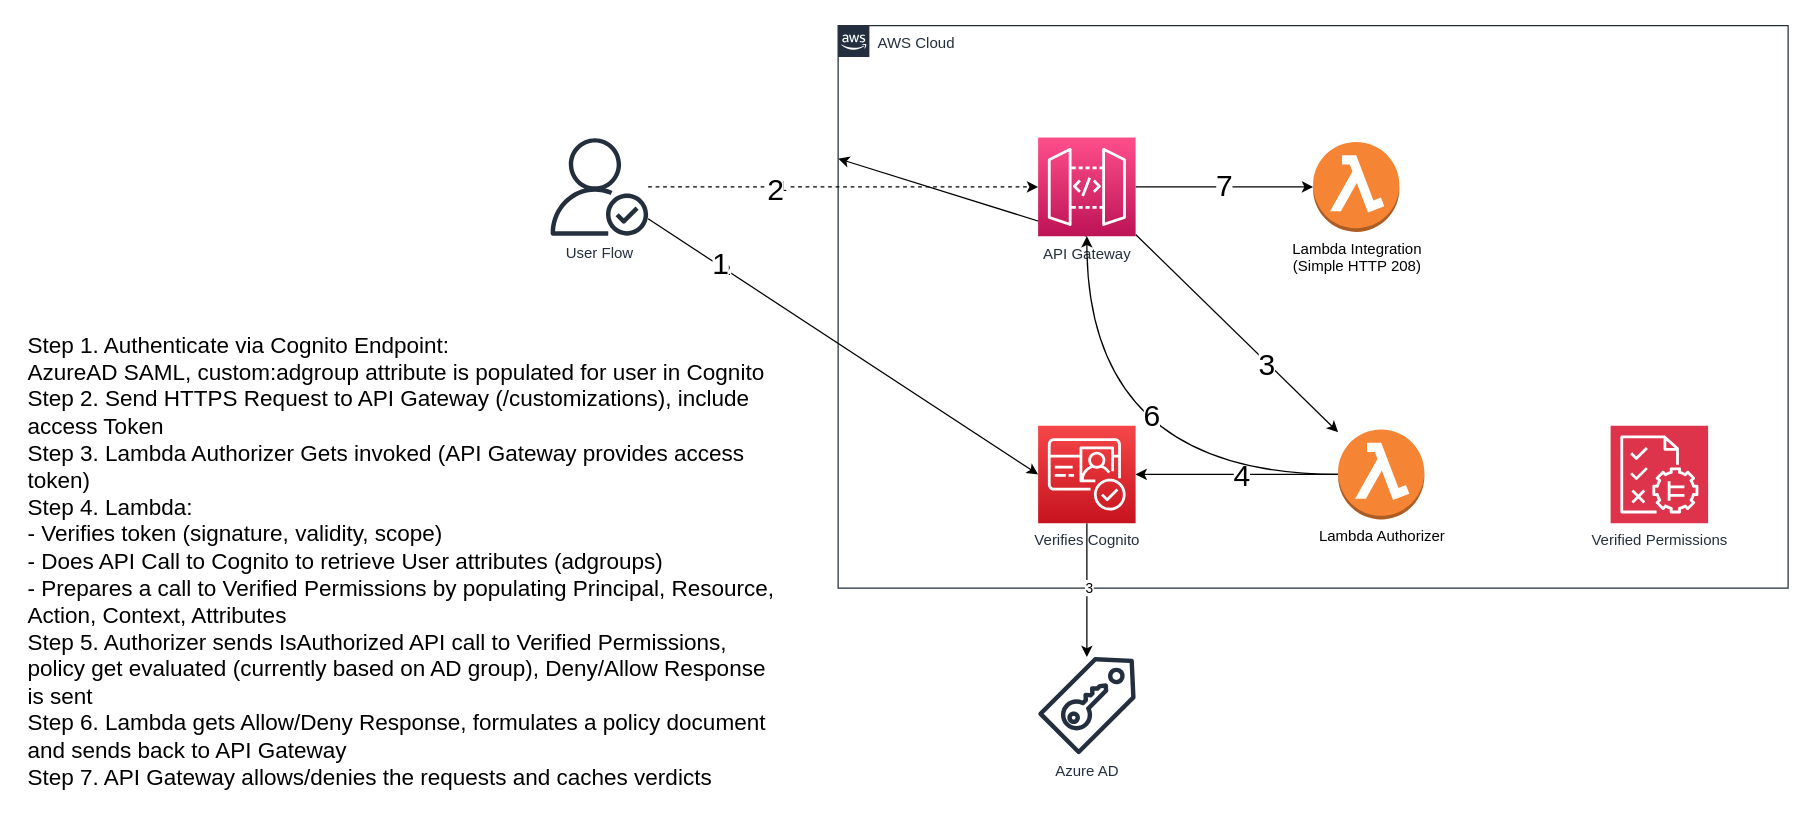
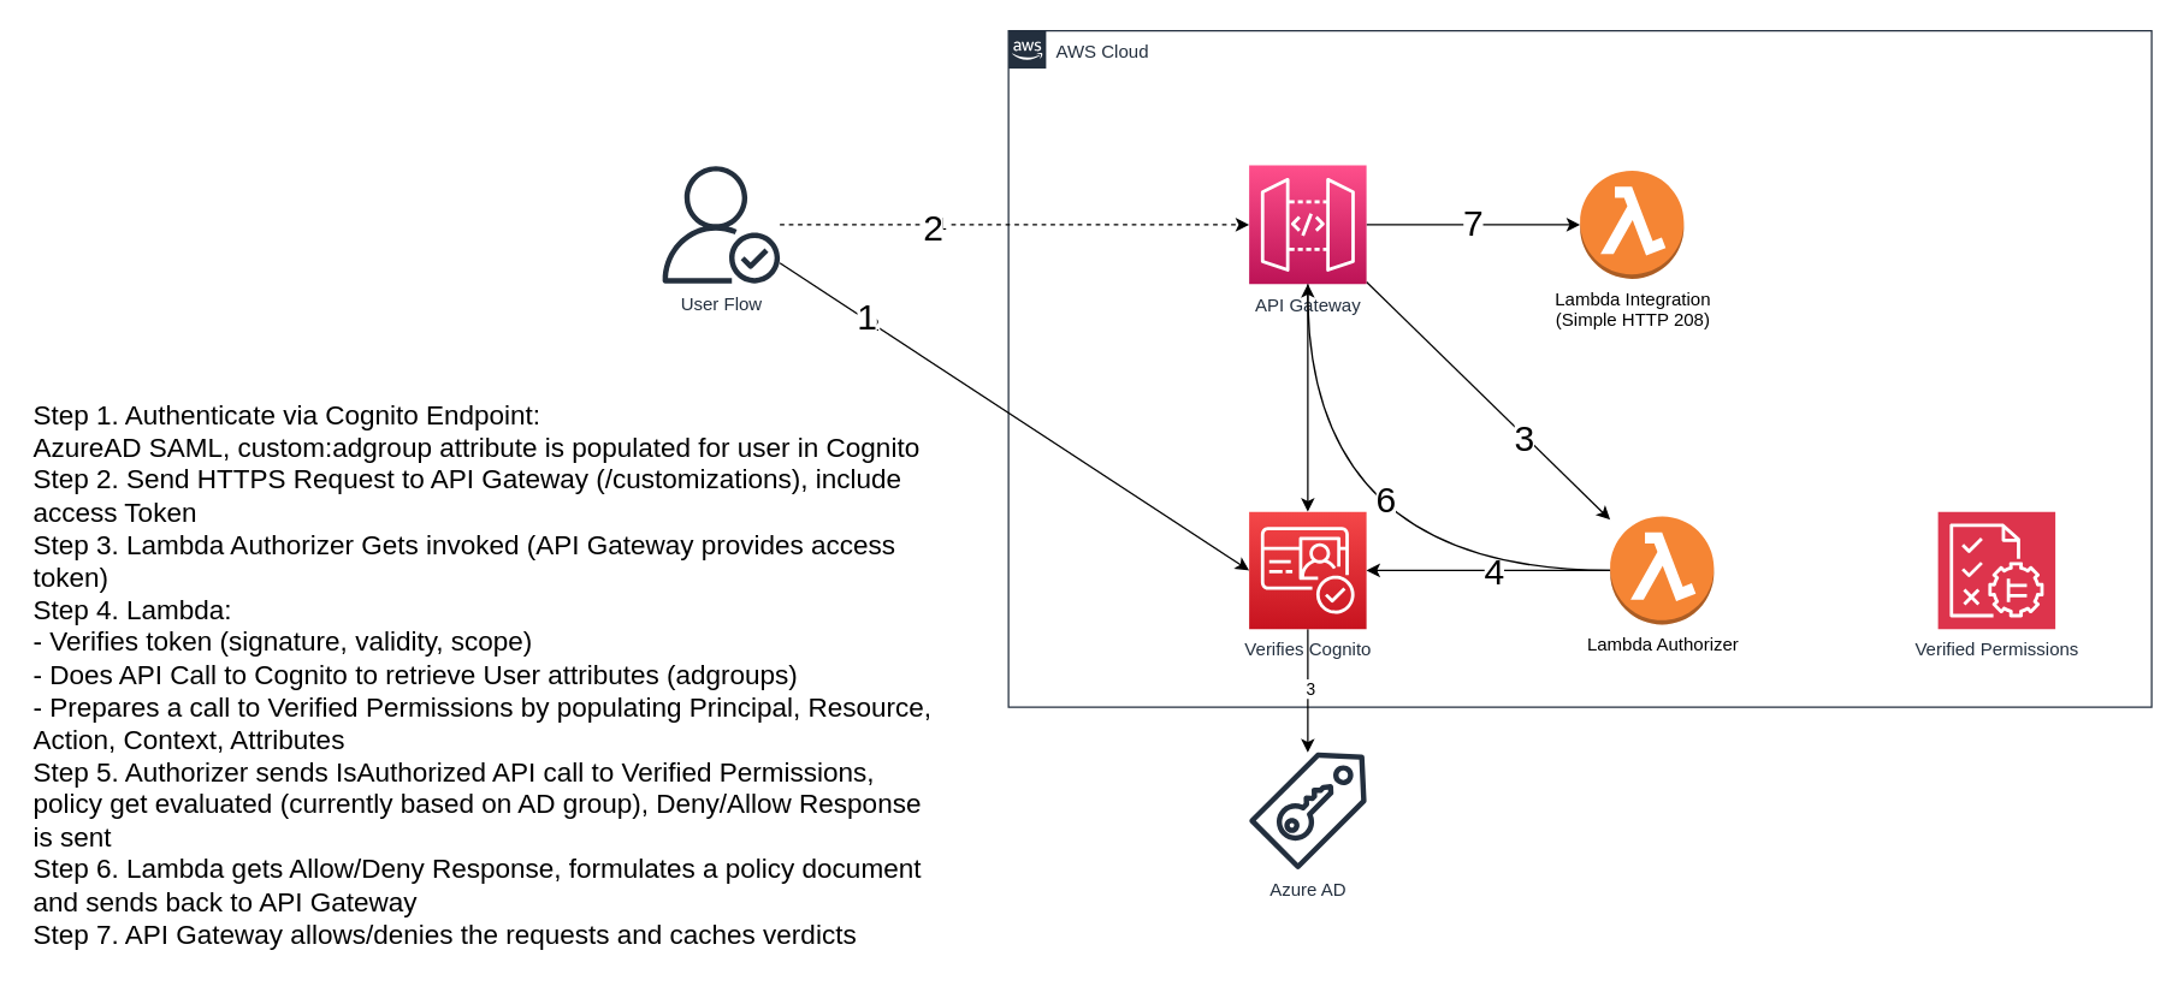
  <mxCell id="0" />
  <mxCell id="1" parent="0" />
  <mxCell id="2" value="AWS Cloud" style="points=[[0,0],[0.25,0],[0.5,0],[0.75,0],[1,0],[1,0.25],[1,0.5],[1,0.75],[1,1],[0.75,1],[0.5,1],[0.25,1],[0,1],[0,0.75],[0,0.5],[0,0.25]];outlineConnect=0;gradientColor=none;html=1;whiteSpace=wrap;fontSize=12;fontStyle=0;shape=mxgraph.aws4.group;grIcon=mxgraph.aws4.group_aws_cloud_alt;strokeColor=#232F3E;fillColor=none;verticalAlign=top;align=left;spacingLeft=30;fontColor=#232F3E;dashed=0;" parent="1" vertex="1"><mxGeometry x="670" y="20" width="760" height="450" as="geometry" /></mxCell>
  <mxCell id="3" style="edgeStyle=orthogonalEdgeStyle;rounded=0;orthogonalLoop=1;jettySize=auto;html=1;fontSize=16;startArrow=none;startFill=0;endArrow=classic;endFill=1;strokeWidth=1;" parent="1" source="5" target="17" edge="1"><mxGeometry relative="1" as="geometry" /></mxCell>
  <mxCell id="4" value="3" style="edgeLabel;html=1;align=center;verticalAlign=middle;resizable=0;points=[];" parent="3" vertex="1" connectable="0"><mxGeometry x="-0.05" y="1" relative="1" as="geometry"><mxPoint as="offset" /></mxGeometry></mxCell>
  <mxCell id="5" value="Verifies Cognito" style="sketch=0;points=[[0,0,0],[0.25,0,0],[0.5,0,0],[0.75,0,0],[1,0,0],[0,1,0],[0.25,1,0],[0.5,1,0],[0.75,1,0],[1,1,0],[0,0.25,0],[0,0.5,0],[0,0.75,0],[1,0.25,0],[1,0.5,0],[1,0.75,0]];outlineConnect=0;fontColor=#232F3E;gradientColor=#F54749;gradientDirection=north;fillColor=#C7131F;strokeColor=#ffffff;dashed=0;verticalLabelPosition=bottom;verticalAlign=top;align=center;html=1;fontSize=12;fontStyle=0;aspect=fixed;shape=mxgraph.aws4.resourceIcon;resIcon=mxgraph.aws4.cognito;" parent="1" vertex="1"><mxGeometry x="830" y="340" width="78" height="78" as="geometry" /></mxCell>
  <mxCell id="6" style="rounded=0;orthogonalLoop=1;jettySize=auto;html=1;entryX=0;entryY=0.5;entryDx=0;entryDy=0;entryPerimeter=0;fontSize=16;startArrow=none;startFill=0;endArrow=classic;endFill=1;strokeWidth=1;dashed=1;" parent="1" source="19" target="16" edge="1"><mxGeometry relative="1" as="geometry"><mxPoint x="497.447" y="357.907" as="sourcePoint" /></mxGeometry></mxCell>
  <mxCell id="7" value="1" style="edgeLabel;html=1;align=center;verticalAlign=middle;resizable=0;points=[];" parent="6" vertex="1" connectable="0"><mxGeometry x="-0.316" relative="1" as="geometry"><mxPoint y="-1" as="offset" /></mxGeometry></mxCell>
  <mxCell id="8" value="&lt;font style=&quot;font-size: 24px;&quot;&gt;2&lt;/font&gt;" style="edgeLabel;html=1;align=center;verticalAlign=middle;resizable=0;points=[];" parent="6" vertex="1" connectable="0"><mxGeometry x="-0.354" y="-2" relative="1" as="geometry"><mxPoint as="offset" /></mxGeometry></mxCell>
  <mxCell id="9" style="rounded=0;orthogonalLoop=1;jettySize=auto;html=1;entryX=0;entryY=0.5;entryDx=0;entryDy=0;entryPerimeter=0;fontSize=16;startArrow=none;startFill=0;endArrow=classic;endFill=1;strokeWidth=1;" parent="1" source="19" target="5" edge="1"><mxGeometry relative="1" as="geometry"><mxPoint x="497.447" y="379" as="sourcePoint" /></mxGeometry></mxCell>
  <mxCell id="10" value="2" style="edgeLabel;html=1;align=center;verticalAlign=middle;resizable=0;points=[];" parent="9" vertex="1" connectable="0"><mxGeometry x="-0.6" relative="1" as="geometry"><mxPoint as="offset" /></mxGeometry></mxCell>
  <mxCell id="11" value="&lt;font style=&quot;font-size: 24px;&quot;&gt;1&lt;/font&gt;" style="edgeLabel;html=1;align=center;verticalAlign=middle;resizable=0;points=[];" parent="9" vertex="1" connectable="0"><mxGeometry x="-0.633" y="2" relative="1" as="geometry"><mxPoint as="offset" /></mxGeometry></mxCell>
  <mxCell id="12" value="&lt;font style=&quot;font-size: 24px;&quot;&gt;7&lt;/font&gt;" style="edgeStyle=orthogonalEdgeStyle;rounded=0;orthogonalLoop=1;jettySize=auto;html=1;entryX=0;entryY=0.5;entryDx=0;entryDy=0;entryPerimeter=0;fontSize=16;startArrow=none;startFill=0;endArrow=classic;endFill=1;strokeWidth=1;" parent="1" source="16" target="18" edge="1"><mxGeometry relative="1" as="geometry"><mxPoint x="1020" y="149" as="targetPoint" /></mxGeometry></mxCell>
- <mxCell id="13" style="rounded=0;orthogonalLoop=1;jettySize=auto;html=1;fontSize=16;startArrow=none;startFill=0;endArrow=classic;endFill=1;strokeWidth=1;exitX=0.5;exitY=1;exitDx=0;exitDy=0;exitPerimeter=0;" parent="1" source="16" target="2" edge="1"><mxGeometry relative="1" as="geometry" /></mxCell>
+ <mxCell id="13" style="rounded=0;orthogonalLoop=1;jettySize=auto;html=1;entryX=0.5;entryY=0;entryDx=0;entryDy=0;entryPerimeter=0;fontSize=16;startArrow=none;startFill=0;endArrow=classic;endFill=1;strokeWidth=1;exitX=0.5;exitY=1;exitDx=0;exitDy=0;exitPerimeter=0;" parent="1" source="16" target="5" edge="1"><mxGeometry relative="1" as="geometry" /></mxCell>
  <mxCell id="14" style="rounded=0;orthogonalLoop=1;jettySize=auto;html=1;" parent="1" source="16" target="25" edge="1"><mxGeometry relative="1" as="geometry" /></mxCell>
  <mxCell id="15" value="&lt;font style=&quot;font-size: 24px;&quot;&gt;3&lt;/font&gt;" style="edgeLabel;html=1;align=center;verticalAlign=middle;resizable=0;points=[];" parent="14" vertex="1" connectable="0"><mxGeometry x="0.303" y="-2" relative="1" as="geometry"><mxPoint as="offset" /></mxGeometry></mxCell>
  <mxCell id="16" value="API Gateway" style="sketch=0;points=[[0,0,0],[0.25,0,0],[0.5,0,0],[0.75,0,0],[1,0,0],[0,1,0],[0.25,1,0],[0.5,1,0],[0.75,1,0],[1,1,0],[0,0.25,0],[0,0.5,0],[0,0.75,0],[1,0.25,0],[1,0.5,0],[1,0.75,0]];outlineConnect=0;fontColor=#232F3E;gradientColor=#FF4F8B;gradientDirection=north;fillColor=#BC1356;strokeColor=#ffffff;dashed=0;verticalLabelPosition=bottom;verticalAlign=top;align=center;html=1;fontSize=12;fontStyle=0;aspect=fixed;shape=mxgraph.aws4.resourceIcon;resIcon=mxgraph.aws4.api_gateway;" parent="1" vertex="1"><mxGeometry x="830" y="109.5" width="78" height="79" as="geometry" /></mxCell>
- <mxCell id="17" value="Azure AD" style="sketch=0;outlineConnect=0;fontColor=#232F3E;gradientColor=none;fillColor=#232F3E;strokeColor=none;dashed=0;verticalLabelPosition=bottom;verticalAlign=top;align=center;html=1;fontSize=12;fontStyle=0;aspect=fixed;pointerEvents=1;shape=mxgraph.aws4.saml_token;" parent="1" vertex="1"><mxGeometry x="830" y="525" width="78" height="78" as="geometry" /></mxCell>
+ <mxCell id="17" value="Azure AD" style="sketch=0;outlineConnect=0;fontColor=#232F3E;gradientColor=none;fillColor=#232F3E;strokeColor=none;dashed=0;verticalLabelPosition=bottom;verticalAlign=top;align=center;html=1;fontSize=12;fontStyle=0;aspect=fixed;pointerEvents=1;shape=mxgraph.aws4.saml_token;" parent="1" vertex="1"><mxGeometry x="830" y="500" width="78" height="78" as="geometry" /></mxCell>
  <mxCell id="18" value="Lambda Integration&lt;br&gt;(Simple HTTP 208)" style="outlineConnect=0;dashed=0;verticalLabelPosition=bottom;verticalAlign=top;align=center;html=1;shape=mxgraph.aws3.lambda_function;fillColor=#F58534;gradientColor=none;" parent="1" vertex="1"><mxGeometry x="1050" y="113" width="69" height="72" as="geometry" /></mxCell>
  <mxCell id="19" value="User Flow" style="sketch=0;outlineConnect=0;fontColor=#232F3E;gradientColor=none;fillColor=#232F3D;strokeColor=none;dashed=0;verticalLabelPosition=bottom;verticalAlign=top;align=center;html=1;fontSize=12;fontStyle=0;aspect=fixed;pointerEvents=1;shape=mxgraph.aws4.authenticated_user;" parent="1" vertex="1"><mxGeometry x="440" y="110" width="78" height="78" as="geometry" /></mxCell>
  <mxCell id="20" value="&lt;font style=&quot;font-size: 18px;&quot;&gt;Step 1. Authenticate via Cognito Endpoint:&lt;br&gt;AzureAD SAML, custom:adgroup attribute is populated for user in Cognito&lt;br&gt;Step 2. Send HTTPS Request to API Gateway (/customizations), include access Token&lt;br&gt;Step 3. Lambda Authorizer Gets invoked (API Gateway provides access token)&lt;br&gt;Step 4. Lambda:&lt;br&gt;- Verifies token (signature, validity, scope)&lt;br&gt;- Does API Call to Cognito to retrieve User attributes (adgroups)&lt;br&gt;- Prepares a call to Verified Permissions by populating Principal, Resource, Action, Context, Attributes&lt;br&gt;Step 5. Authorizer sends IsAuthorized API call to Verified Permissions, policy get evaluated (currently based on AD group), Deny/Allow Response is sent&lt;br&gt;Step 6. Lambda gets Allow/Deny Response, formulates a policy document and sends back to API Gateway&lt;br&gt;Step 7. API Gateway allows/denies the requests and caches verdicts&lt;br&gt;&amp;nbsp;&lt;br&gt;&lt;/font&gt;" style="text;html=1;strokeColor=none;fillColor=none;align=left;verticalAlign=middle;whiteSpace=wrap;rounded=0;" parent="1" vertex="1"><mxGeometry x="20" y="320" width="610" height="280" as="geometry" /></mxCell>
  <mxCell id="21" style="edgeStyle=orthogonalEdgeStyle;rounded=0;orthogonalLoop=1;jettySize=auto;html=1;" parent="1" source="25" target="5" edge="1"><mxGeometry relative="1" as="geometry" /></mxCell>
  <mxCell id="22" value="&lt;font style=&quot;font-size: 24px;&quot;&gt;4&lt;/font&gt;" style="edgeLabel;html=1;align=center;verticalAlign=middle;resizable=0;points=[];" parent="21" vertex="1" connectable="0"><mxGeometry x="-0.037" y="1" relative="1" as="geometry"><mxPoint as="offset" /></mxGeometry></mxCell>
  <mxCell id="23" style="edgeStyle=orthogonalEdgeStyle;rounded=0;orthogonalLoop=1;jettySize=auto;html=1;curved=1;" parent="1" source="25" target="16" edge="1"><mxGeometry relative="1" as="geometry" /></mxCell>
  <mxCell id="24" value="&lt;font style=&quot;font-size: 24px;&quot;&gt;6&lt;/font&gt;" style="edgeLabel;html=1;align=center;verticalAlign=middle;resizable=0;points=[];" parent="23" vertex="1" connectable="0"><mxGeometry x="-0.234" y="-47" relative="1" as="geometry"><mxPoint as="offset" /></mxGeometry></mxCell>
  <mxCell id="25" value="Lambda Authorizer" style="outlineConnect=0;dashed=0;verticalLabelPosition=bottom;verticalAlign=top;align=center;html=1;shape=mxgraph.aws3.lambda_function;fillColor=#F58534;gradientColor=none;" parent="1" vertex="1"><mxGeometry x="1070" y="343" width="69" height="72" as="geometry" /></mxCell>
  <mxCell id="26" value="Verified Permissions" style="sketch=0;points=[[0,0,0],[0.25,0,0],[0.5,0,0],[0.75,0,0],[1,0,0],[0,1,0],[0.25,1,0],[0.5,1,0],[0.75,1,0],[1,1,0],[0,0.25,0],[0,0.5,0],[0,0.75,0],[1,0.25,0],[1,0.5,0],[1,0.75,0]];outlineConnect=0;fontColor=#232F3E;fillColor=#DD344C;strokeColor=#ffffff;dashed=0;verticalLabelPosition=bottom;verticalAlign=top;align=center;html=1;fontSize=12;fontStyle=0;aspect=fixed;shape=mxgraph.aws4.resourceIcon;resIcon=mxgraph.aws4.verified_permissions;" parent="1" vertex="1"><mxGeometry x="1288" y="340" width="78" height="78" as="geometry" /></mxCell>
